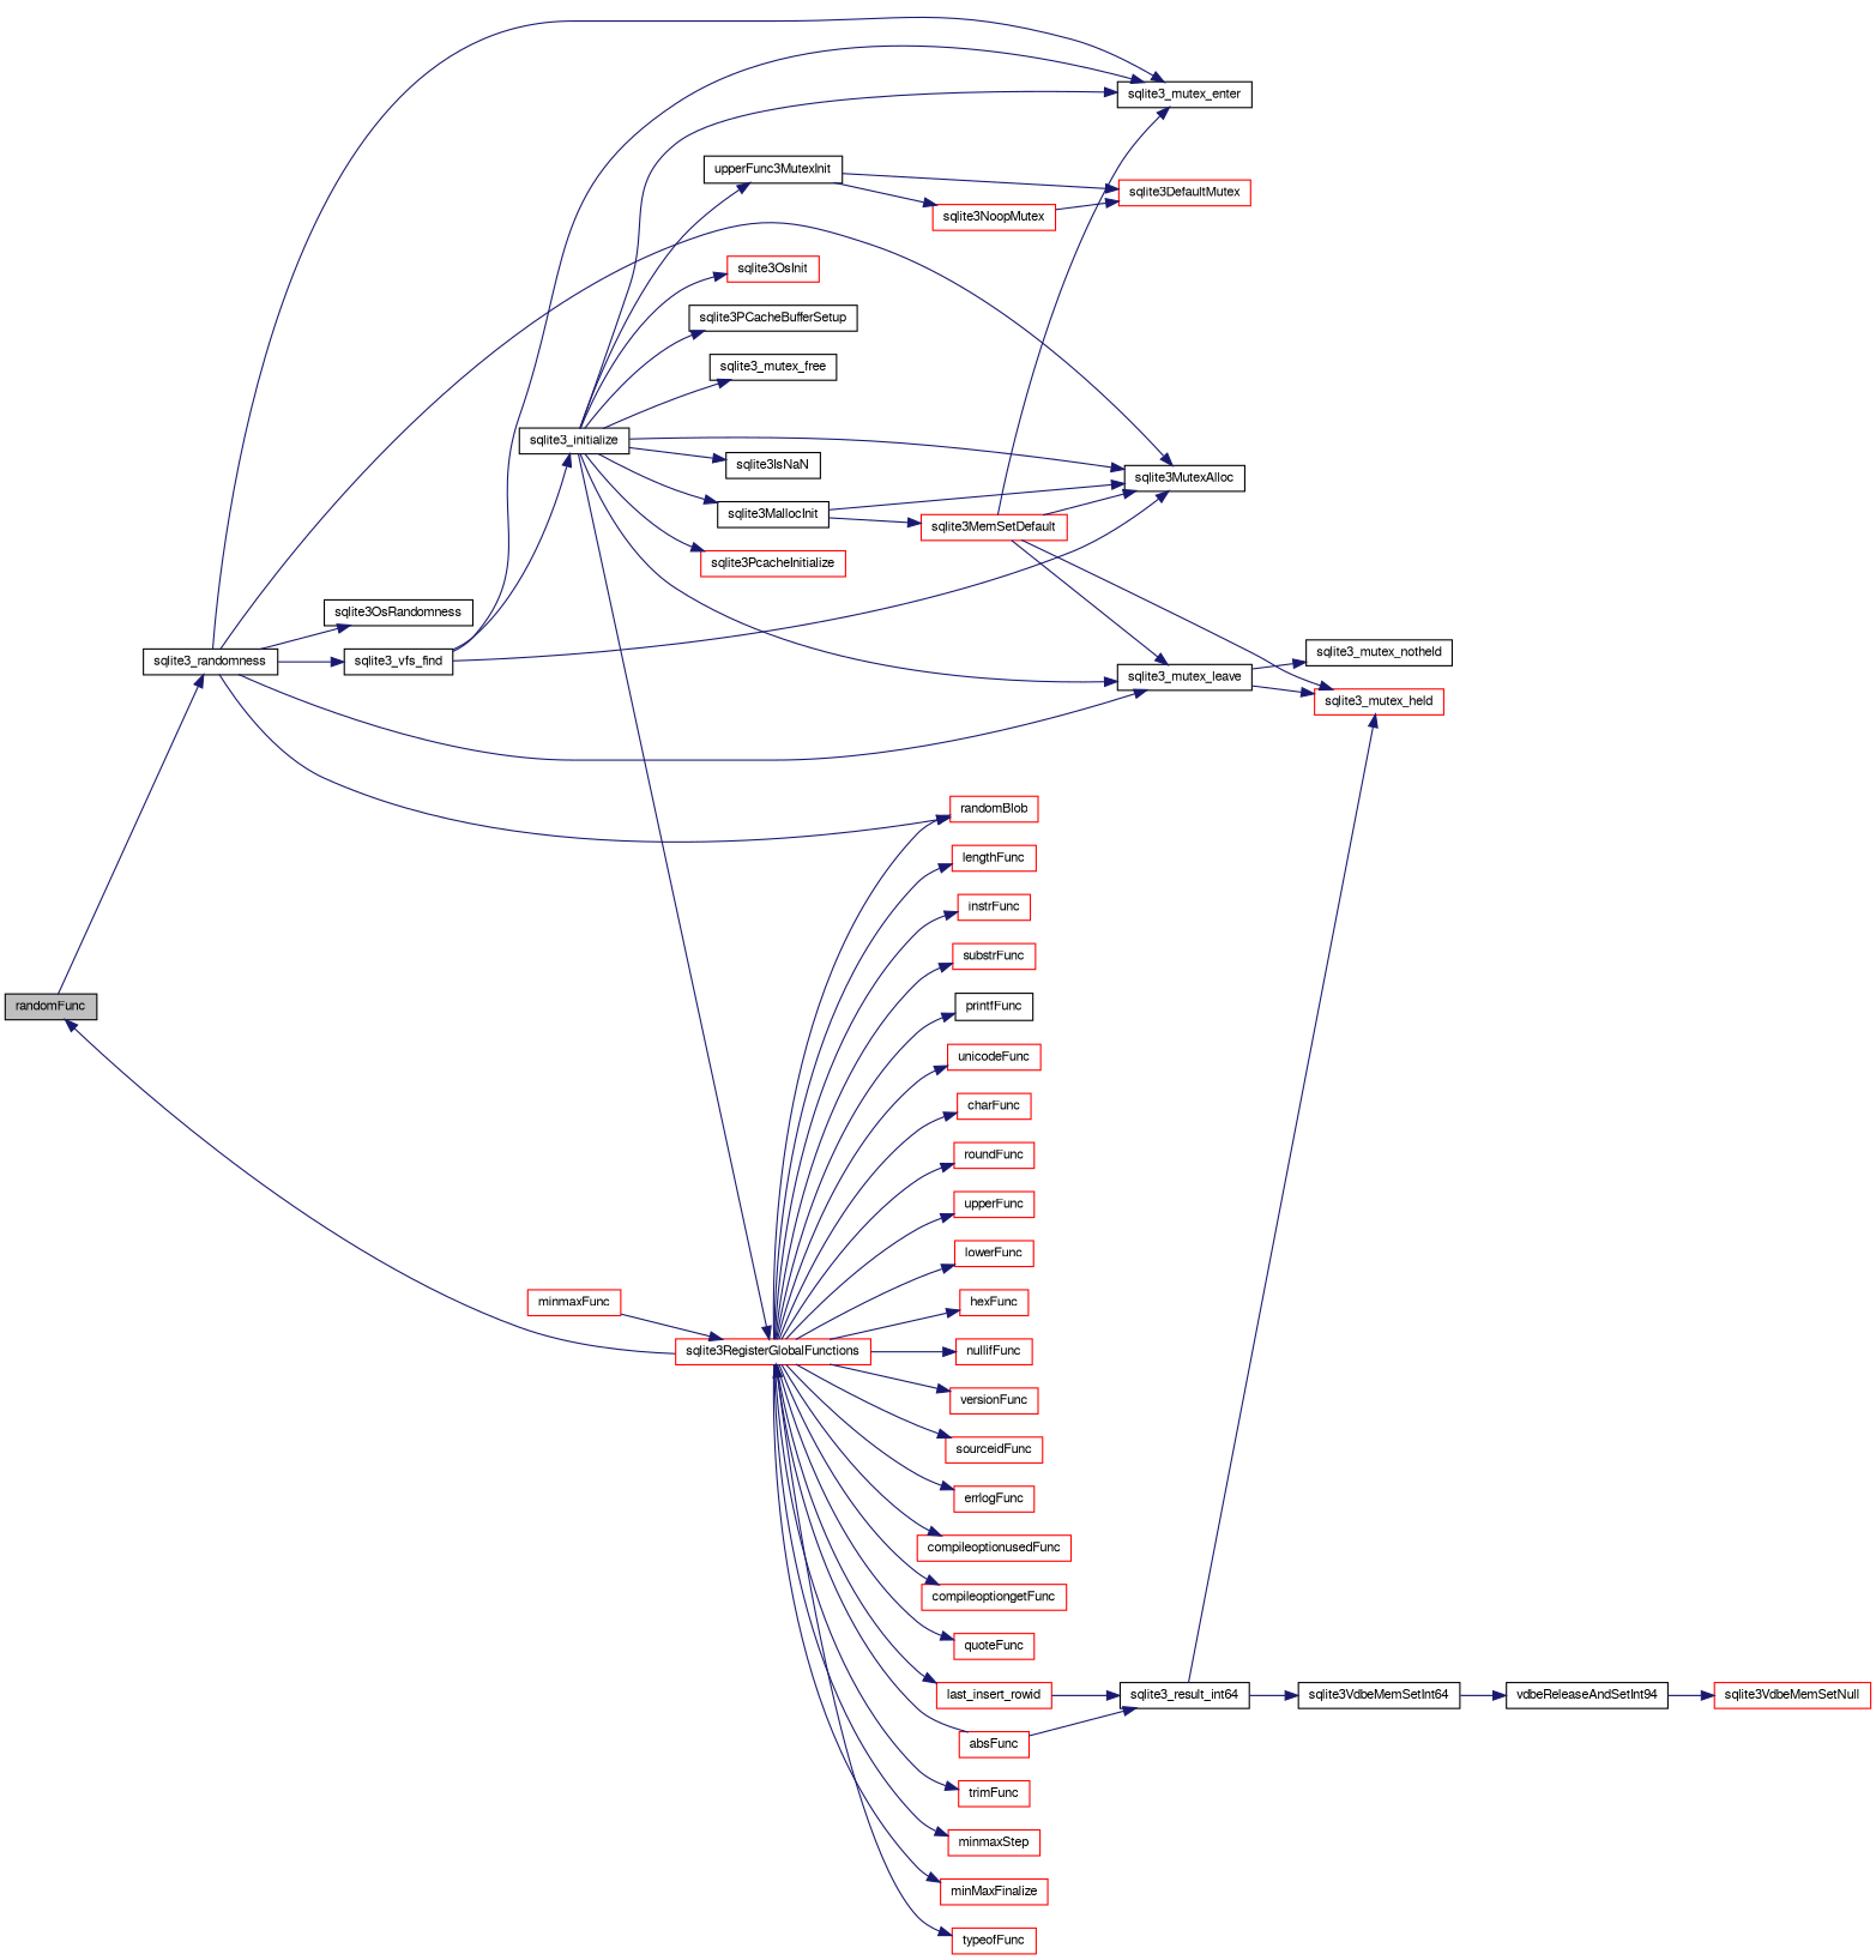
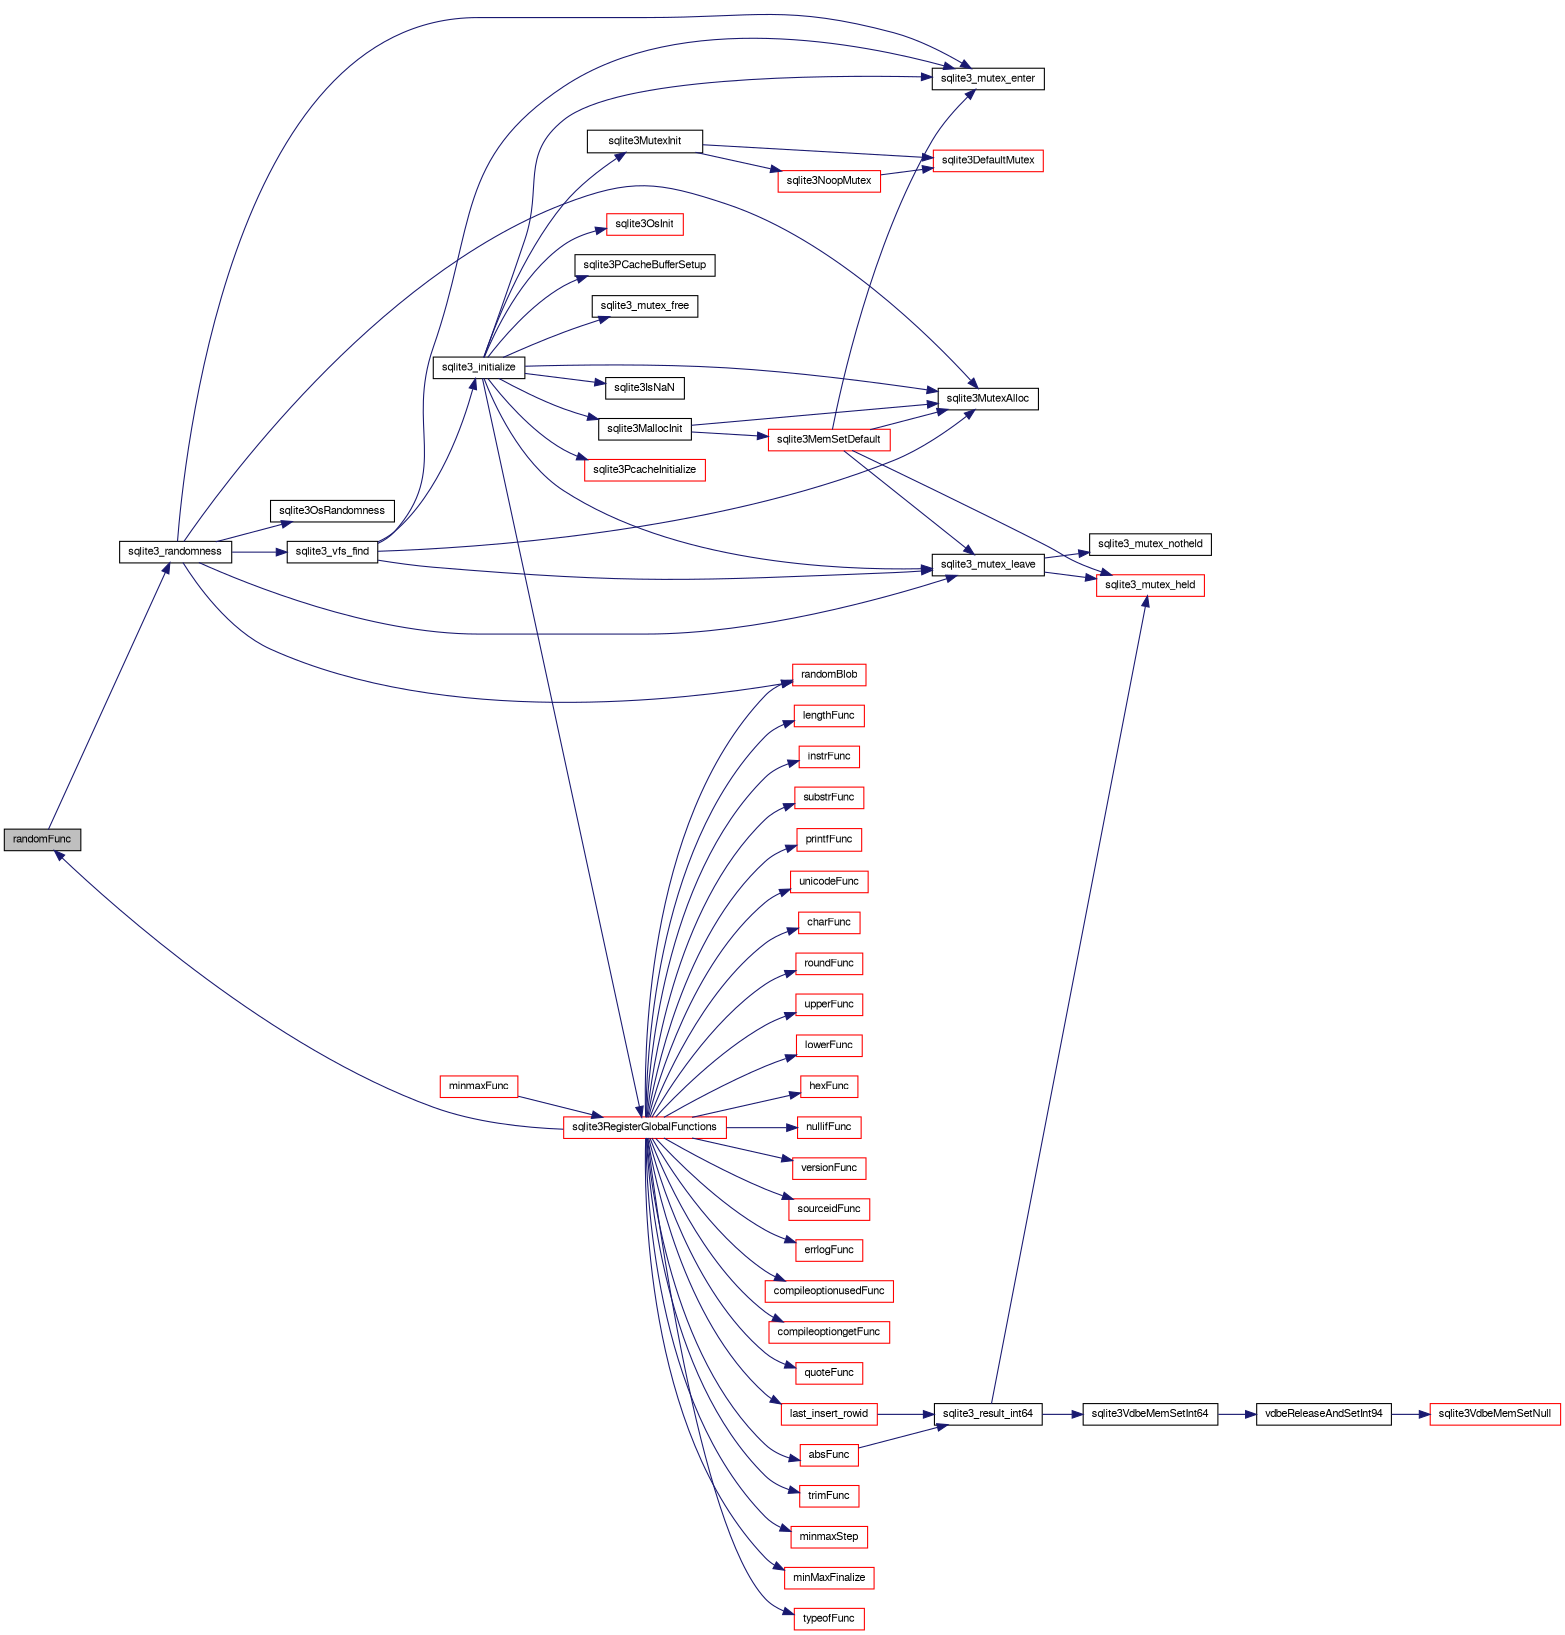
  digraph {
    rankdir=LR
    node [color=red fillcolor=white fontname=FreeSans fontsize=10 shape=record style=filled]
    edge [color=midnightblue fontname=FreeSans fontsize=10 labelfontname=FreeSans labelfontsize=10 style=solid]
    n1 [color=black fillcolor=grey75 fontcolor=black height=0.2 label=randomFunc width=0.4]
    n2 [color=black height=0.2 label=sqlite3_randomness width=0.4]
    n3 [color=black height=0.2 label=sqlite3MutexAlloc width=0.4]
    n4 [color=black height=0.2 label=sqlite3_mutex_enter width=0.4]
    n5 [color=black height=0.2 label=sqlite3_mutex_leave width=0.4]
    n6 [color=black height=0.2 label=sqlite3OsRandomness width=0.4]
    n7 [color=black height=0.2 label=sqlite3_vfs_find width=0.4]
    n8 [height=0.2 label=randomBlob width=0.4]
    n9 [color=black height=0.2 label=sqlite3_result_int64 width=0.4]
    n10 [height=0.2 label=sqlite3_mutex_held width=0.4]
    n11 [color=black height=0.2 label=sqlite3VdbeMemSetInt64 width=0.4]
    n12 [color=black height=0.2 label=sqlite3_mutex_notheld width=0.4]
    n13 [color=black height=0.2 label=sqlite3_initialize width=0.4]
-   n14 [color=black height=0.2 label=upperFunc3MutexInit width=0.4]
+   n14 [color=black height=0.2 label=sqlite3MutexInit width=0.4]
    n15 [color=black height=0.2 label=sqlite3MallocInit width=0.4]
    n16 [height=0.2 label=sqlite3RegisterGlobalFunctions width=0.4]
    n17 [height=0.2 label=sqlite3PcacheInitialize width=0.4]
    n18 [height=0.2 label=sqlite3OsInit width=0.4]
    n19 [color=black height=0.2 label=sqlite3PCacheBufferSetup width=0.4]
    n20 [color=black height=0.2 label=sqlite3_mutex_free width=0.4]
    n21 [color=black height=0.2 label=sqlite3IsNaN width=0.4]
    n22 [height=0.2 label=sqlite3DefaultMutex width=0.4]
    n23 [height=0.2 label=sqlite3NoopMutex width=0.4]
    n24 [height=0.2 label=sqlite3MemSetDefault width=0.4]
    n25 [height=0.2 label=trimFunc width=0.4]
    n26 [height=0.2 label=minmaxStep width=0.4]
    n27 [height=0.2 label=minMaxFinalize width=0.4]
    n28 [height=0.2 label=typeofFunc width=0.4]
    n29 [height=0.2 label=lengthFunc width=0.4]
    n30 [height=0.2 label=instrFunc width=0.4]
    n31 [height=0.2 label=substrFunc width=0.4]
-   n32 [color=black height=0.2 label=printfFunc width=0.4]
+   n32 [height=0.2 label=printfFunc width=0.4]
    n33 [height=0.2 label=unicodeFunc width=0.4]
    n34 [height=0.2 label=charFunc width=0.4]
    n35 [height=0.2 label=absFunc width=0.4]
    n36 [height=0.2 label=roundFunc width=0.4]
    n37 [height=0.2 label=upperFunc width=0.4]
    n38 [height=0.2 label=lowerFunc width=0.4]
    n39 [height=0.2 label=hexFunc width=0.4]
    n40 [height=0.2 label=nullifFunc width=0.4]
    n41 [height=0.2 label=versionFunc width=0.4]
    n42 [height=0.2 label=sourceidFunc width=0.4]
    n43 [height=0.2 label=errlogFunc width=0.4]
    n44 [height=0.2 label=compileoptionusedFunc width=0.4]
    n45 [height=0.2 label=compileoptiongetFunc width=0.4]
    n46 [height=0.2 label=quoteFunc width=0.4]
    n47 [height=0.2 label=last_insert_rowid width=0.4]
    n48 [height=0.2 label=minmaxFunc width=0.4]
    n49 [color=black height=0.2 label=vdbeReleaseAndSetInt94 width=0.4]
    n50 [height=0.2 label=sqlite3VdbeMemSetNull width=0.4]
    n1 -> n2
    n2 -> n3
    n2 -> n4
    n2 -> n5
    n2 -> n6
    n2 -> n7
    n2 -> n8
    n5 -> n10
    n5 -> n12
    n7 -> n3
    n7 -> n4
+   n7 -> n5
    n7 -> n13
    n9 -> n10
    n9 -> n11
    n11 -> n49
    n13 -> n3
    n13 -> n4
    n13 -> n5
    n13 -> n14
    n13 -> n15
    n13 -> n16
    n13 -> n17
    n13 -> n18
    n13 -> n19
    n13 -> n20
    n13 -> n21
    n14 -> n22
    n14 -> n23
    n15 -> n3
    n15 -> n24
    n16 -> n1
    n16 -> n8
    n16 -> n25
    n16 -> n26
    n16 -> n27
    n16 -> n28
    n16 -> n29
    n16 -> n30
    n16 -> n31
    n16 -> n32
    n16 -> n33
    n16 -> n34
-   n35 -> n16
+   n16 -> n35
    n16 -> n36
    n16 -> n37
    n16 -> n38
    n16 -> n39
    n16 -> n40
    n16 -> n41
    n16 -> n42
    n16 -> n43
    n16 -> n44
    n16 -> n45
    n16 -> n46
    n16 -> n47
    n23 -> n22
    n24 -> n3
    n24 -> n4
    n24 -> n5
    n24 -> n10
    n35 -> n9
    n47 -> n9
    n48 -> n16
    n49 -> n50
  }
